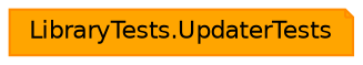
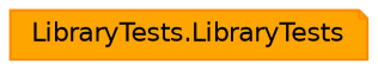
  digraph {
    rankdir=LR
-   n1 [color=darkorange fillcolor=orange fontname=Helvetica fontsize=10 height=0.2 label="LibraryTests.UpdaterTests" shape=note style=filled width=0.4]
+   n1 [color=darkorange fillcolor=orange fontname=Helvetica fontsize=10 height=0.2 label="LibraryTests.LibraryTests" shape=note style=filled width=0.4]
  }
